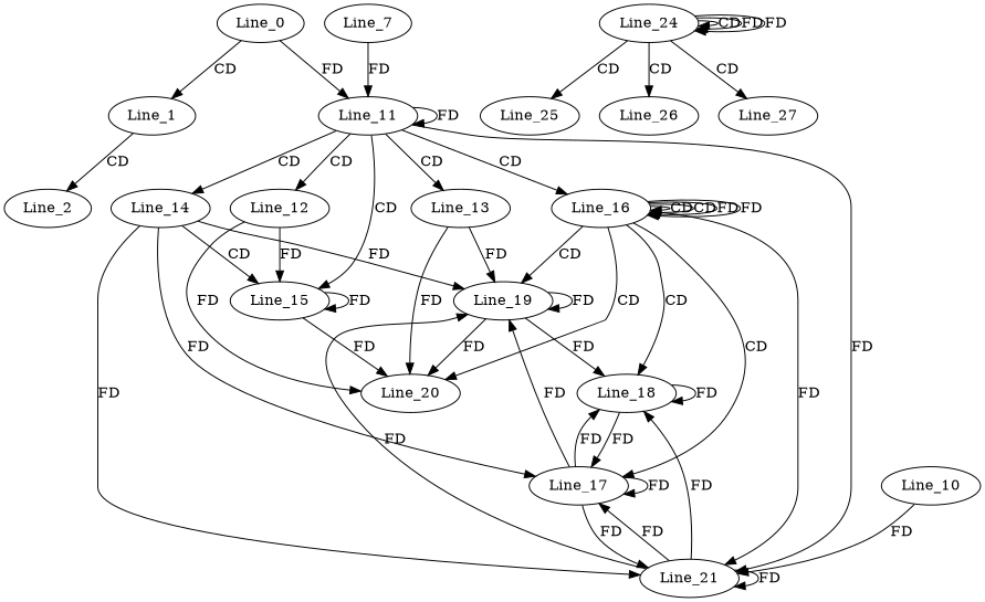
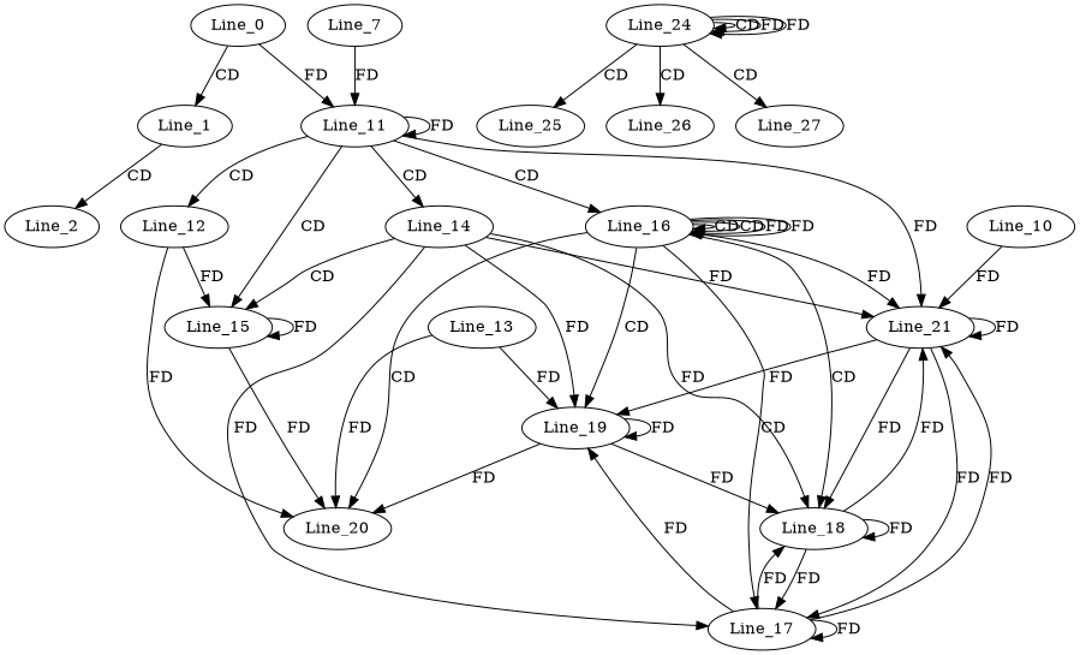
  digraph {
    Line_0
    Line_1
    Line_11
    Line_2
    Line_12
    Line_13
    Line_14
    Line_15
    Line_16
    Line_21
    Line_20
    Line_19
    Line_17
    Line_18
    Line_10
    n16 [label=Line_7]
    Line_24
    Line_25
    Line_26
    Line_27
    Line_0 -> Line_1 [label=CD]
    Line_0 -> Line_11 [label=FD]
    Line_1 -> Line_2 [label=CD]
    Line_11 -> Line_11 [label=FD]
    Line_11 -> Line_12 [label=CD]
-   Line_11 -> Line_13 [label=CD]
    Line_11 -> Line_14 [label=CD]
    Line_11 -> Line_15 [label=CD]
    Line_11 -> Line_16 [label=CD]
    Line_11 -> Line_21 [label=FD]
    Line_12 -> Line_15 [label=FD]
    Line_12 -> Line_20 [label=FD]
    Line_13 -> Line_20 [label=FD]
    Line_13 -> Line_19 [label=FD]
    Line_14 -> Line_15 [label=CD]
    Line_14 -> Line_21 [label=FD]
    Line_14 -> Line_19 [label=FD]
    Line_14 -> Line_17 [label=FD]
+   Line_14 -> Line_18 [label=FD]
    Line_15 -> Line_15 [label=FD]
    Line_15 -> Line_20 [label=FD]
    Line_16 -> Line_16 [label=CD]
    Line_16 -> Line_16 [label=CD]
    Line_16 -> Line_16 [label=FD]
    Line_16 -> Line_16 [label=FD]
    Line_16 -> Line_21 [label=FD]
    Line_16 -> Line_20 [label=CD]
    Line_16 -> Line_19 [label=CD]
    Line_16 -> Line_17 [label=CD]
    Line_16 -> Line_18 [label=CD]
    Line_21 -> Line_21 [label=FD]
    Line_21 -> Line_19 [label=FD]
    Line_21 -> Line_17 [label=FD]
    Line_21 -> Line_18 [label=FD]
    Line_19 -> Line_20 [label=FD]
    Line_19 -> Line_19 [label=FD]
    Line_19 -> Line_18 [label=FD]
    Line_17 -> Line_21 [label=FD]
    Line_17 -> Line_19 [label=FD]
    Line_17 -> Line_17 [label=FD]
    Line_17 -> Line_18 [label=FD]
+   Line_18 -> Line_21 [label=FD]
    Line_18 -> Line_17 [label=FD]
    Line_18 -> Line_18 [label=FD]
    Line_10 -> Line_21 [label=FD]
    n16 -> Line_11 [label=FD]
    Line_24 -> Line_24 [label=CD]
    Line_24 -> Line_24 [label=FD]
    Line_24 -> Line_24 [label=FD]
    Line_24 -> Line_25 [label=CD]
    Line_24 -> Line_26 [label=CD]
    Line_24 -> Line_27 [label=CD]
  }
